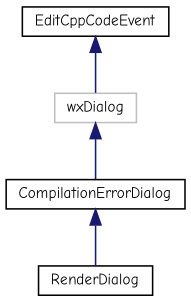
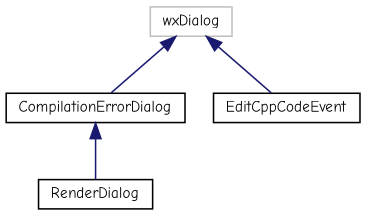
  digraph {
    fontname="Comic Neue"
    rankdir=TB
    node [color=black fillcolor=white fontname="Comic Neue" fontsize=10 shape=record style=filled]
    edge [color=midnightblue dir=back fontname="Comic Neue" fontsize=10 labelfontname=Helvetica labelfontsize=10 style=solid]
    n1 [color=grey75 height=0.2 label=wxDialog width=0.4]
    n2 [height=0.2 label=CompilationErrorDialog width=0.4]
    n3 [height=0.2 label=EditCppCodeEvent width=0.4]
    n4 [height=0.2 label=RenderDialog width=0.4]
    n1 -> n2
-   n3 -> n1
+   n1 -> n3
    n2 -> n4
  }
